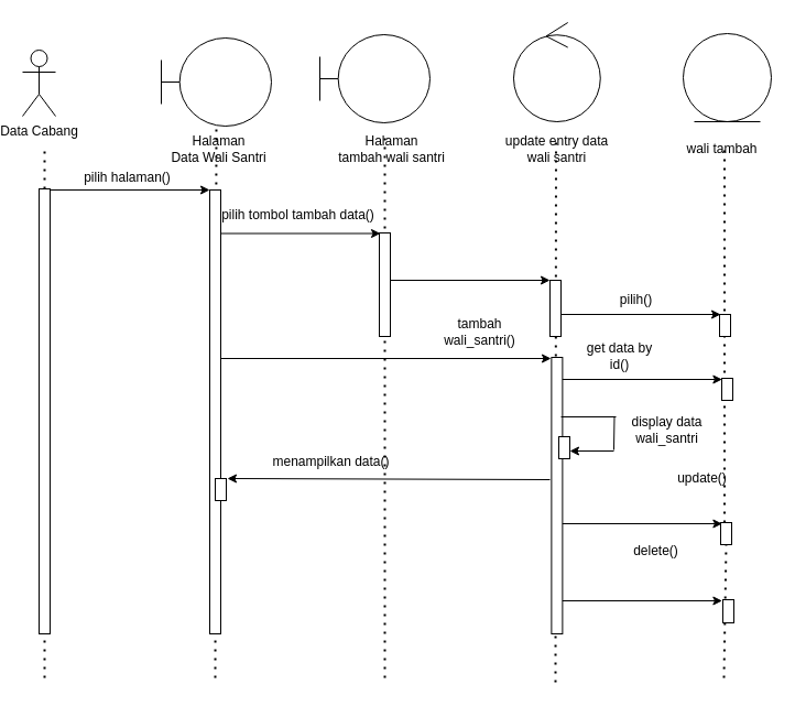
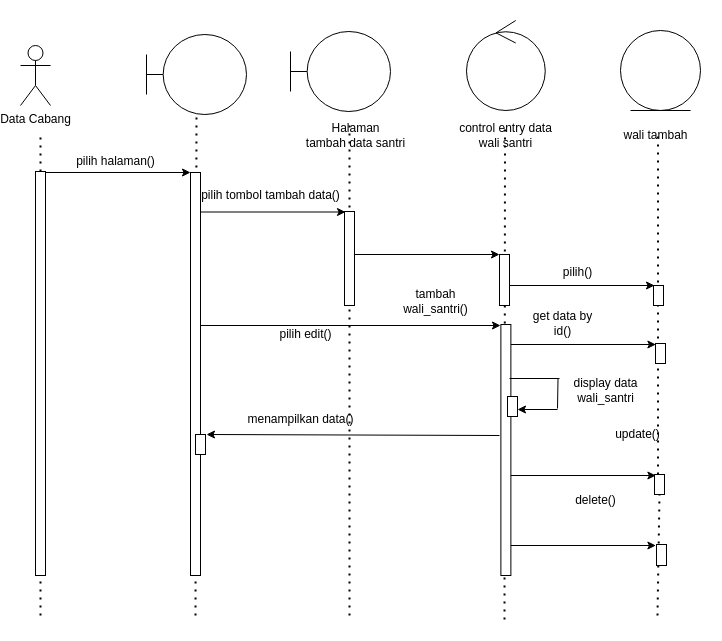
  <mxCell id="0" />
  <mxCell id="1" parent="0" />
  <mxCell id="2" value="" style="endArrow=none;dashed=1;html=1;dashPattern=1 3;strokeWidth=2;rounded=0;entryX=0.5;entryY=0.988;entryDx=0;entryDy=0;entryPerimeter=0;startArrow=none;" parent="1" source="41" edge="1"><mxGeometry width="50" height="50" relative="1" as="geometry"><mxPoint x="657" y="605" as="sourcePoint" /><mxPoint x="657.5" y="130.52" as="targetPoint" /></mxGeometry></mxCell>
  <mxCell id="3" value="" style="endArrow=none;dashed=1;html=1;dashPattern=1 3;strokeWidth=2;rounded=0;entryX=0.5;entryY=0.988;entryDx=0;entryDy=0;entryPerimeter=0;" parent="1" edge="1"><mxGeometry width="50" height="50" relative="1" as="geometry"><mxPoint x="504" y="619" as="sourcePoint" /><mxPoint x="504.5" y="127.52" as="targetPoint" /></mxGeometry></mxCell>
  <mxCell id="4" value="" style="endArrow=none;dashed=1;html=1;dashPattern=1 3;strokeWidth=2;rounded=0;entryX=0.5;entryY=0.988;entryDx=0;entryDy=0;entryPerimeter=0;" parent="1" edge="1"><mxGeometry width="50" height="50" relative="1" as="geometry"><mxPoint x="349" y="615" as="sourcePoint" /><mxPoint x="349" y="125" as="targetPoint" /></mxGeometry></mxCell>
  <mxCell id="5" value="" style="endArrow=none;dashed=1;html=1;dashPattern=1 3;strokeWidth=2;rounded=0;entryX=0.5;entryY=0.988;entryDx=0;entryDy=0;entryPerimeter=0;" parent="1" target="7" edge="1"><mxGeometry width="50" height="50" relative="1" as="geometry"><mxPoint x="195" y="615" as="sourcePoint" /><mxPoint x="195" y="135" as="targetPoint" /></mxGeometry></mxCell>
  <mxCell id="6" value="Data Cabang" style="shape=umlActor;verticalLabelPosition=bottom;verticalAlign=top;html=1;outlineConnect=0;" parent="1" vertex="1"><mxGeometry x="20" y="45" width="30" height="60" as="geometry" /></mxCell>
  <mxCell id="7" value="" style="shape=umlBoundary;whiteSpace=wrap;html=1;" parent="1" vertex="1"><mxGeometry x="146" y="34" width="100" height="80" as="geometry" /></mxCell>
  <mxCell id="8" value="" style="shape=umlBoundary;whiteSpace=wrap;html=1;" parent="1" vertex="1"><mxGeometry x="290" y="31" width="100" height="80" as="geometry" /></mxCell>
  <mxCell id="9" value="" style="endArrow=none;dashed=1;html=1;dashPattern=1 3;strokeWidth=2;rounded=0;startArrow=none;" parent="1" source="10" edge="1"><mxGeometry width="50" height="50" relative="1" as="geometry"><mxPoint x="40" y="559" as="sourcePoint" /><mxPoint x="40" y="135" as="targetPoint" /></mxGeometry></mxCell>
  <mxCell id="10" value="" style="html=1;points=[];perimeter=orthogonalPerimeter;" parent="1" vertex="1"><mxGeometry x="35" y="171" width="10" height="404" as="geometry" /></mxCell>
  <mxCell id="11" value="" style="endArrow=none;dashed=1;html=1;dashPattern=1 3;strokeWidth=2;rounded=0;" parent="1" target="10" edge="1"><mxGeometry width="50" height="50" relative="1" as="geometry"><mxPoint x="40" y="615" as="sourcePoint" /><mxPoint x="40" y="135" as="targetPoint" /></mxGeometry></mxCell>
  <mxCell id="12" value="" style="endArrow=classic;html=1;rounded=0;" parent="1" edge="1"><mxGeometry width="50" height="50" relative="1" as="geometry"><mxPoint x="45" y="172" as="sourcePoint" /><mxPoint x="190" y="172" as="targetPoint" /></mxGeometry></mxCell>
  <mxCell id="13" value="" style="html=1;points=[];perimeter=orthogonalPerimeter;" parent="1" vertex="1"><mxGeometry x="190" y="172" width="10" height="403" as="geometry" /></mxCell>
  <mxCell id="14" value="pilih halaman()" style="text;html=1;resizable=0;autosize=1;align=center;verticalAlign=middle;points=[];fillColor=none;strokeColor=none;rounded=0;" parent="1" vertex="1"><mxGeometry x="70" y="151" width="90" height="20" as="geometry" /></mxCell>
  <mxCell id="15" value="" style="endArrow=classic;html=1;rounded=0;" parent="1" edge="1"><mxGeometry width="50" height="50" relative="1" as="geometry"><mxPoint x="200" y="211.5" as="sourcePoint" /><mxPoint x="345" y="211.5" as="targetPoint" /></mxGeometry></mxCell>
  <mxCell id="16" value="pilih tombol tambah data()" style="text;html=1;resizable=0;autosize=1;align=center;verticalAlign=middle;points=[];fillColor=none;strokeColor=none;rounded=0;" parent="1" vertex="1"><mxGeometry x="195" y="185" width="150" height="20" as="geometry" /></mxCell>
  <mxCell id="17" value="" style="html=1;points=[];perimeter=orthogonalPerimeter;" parent="1" vertex="1"><mxGeometry x="344" y="211" width="10" height="94" as="geometry" /></mxCell>
  <mxCell id="18" value="" style="endArrow=classic;html=1;rounded=0;" parent="1" edge="1"><mxGeometry width="50" height="50" relative="1" as="geometry"><mxPoint x="354" y="254" as="sourcePoint" /><mxPoint x="499" y="254" as="targetPoint" /></mxGeometry></mxCell>
  <mxCell id="19" value="" style="html=1;points=[];perimeter=orthogonalPerimeter;" parent="1" vertex="1"><mxGeometry x="499" y="254" width="10" height="51" as="geometry" /></mxCell>
  <mxCell id="20" value="" style="ellipse;shape=umlControl;whiteSpace=wrap;html=1;" parent="1" vertex="1"><mxGeometry x="466" y="20" width="78.75" height="90" as="geometry" /></mxCell>
- <mxCell id="21" value="Halaman&lt;br&gt;Data Wali Santri" style="text;html=1;resizable=0;autosize=1;align=center;verticalAlign=middle;points=[];fillColor=none;strokeColor=none;rounded=0;" parent="1" vertex="1"><mxGeometry x="148" y="120" width="100" height="30" as="geometry" /></mxCell>
- <mxCell id="22" value="Halaman&lt;br&gt;tambah wali santri" style="text;html=1;resizable=0;autosize=1;align=center;verticalAlign=middle;points=[];fillColor=none;strokeColor=none;rounded=0;" parent="1" vertex="1"><mxGeometry x="300" y="120" width="110" height="30" as="geometry" /></mxCell>
- <mxCell id="23" value="update entry data&lt;br&gt;wali santri" style="text;html=1;resizable=0;autosize=1;align=center;verticalAlign=middle;points=[];fillColor=none;strokeColor=none;rounded=0;" parent="1" vertex="1"><mxGeometry x="450" y="120" width="110" height="30" as="geometry" /></mxCell>
+ <mxCell id="22" value="Halaman&lt;br&gt;tambah data santri" style="text;html=1;resizable=0;autosize=1;align=center;verticalAlign=middle;points=[];fillColor=none;strokeColor=none;rounded=0;" parent="1" vertex="1"><mxGeometry x="300" y="120" width="110" height="30" as="geometry" /></mxCell>
+ <mxCell id="23" value="control entry data&lt;br&gt;wali santri" style="text;html=1;resizable=0;autosize=1;align=center;verticalAlign=middle;points=[];fillColor=none;strokeColor=none;rounded=0;" parent="1" vertex="1"><mxGeometry x="450" y="120" width="110" height="30" as="geometry" /></mxCell>
  <mxCell id="24" value="tambah&lt;br&gt;wali_santri()" style="text;html=1;resizable=0;autosize=1;align=center;verticalAlign=middle;points=[];fillColor=none;strokeColor=none;rounded=0;" parent="1" vertex="1"><mxGeometry x="395" y="286" width="80" height="30" as="geometry" /></mxCell>
  <mxCell id="25" value="" style="endArrow=classic;html=1;rounded=0;" parent="1" edge="1"><mxGeometry width="50" height="50" relative="1" as="geometry"><mxPoint x="509" y="285" as="sourcePoint" /><mxPoint x="654" y="285" as="targetPoint" /></mxGeometry></mxCell>
  <mxCell id="26" value="" style="html=1;points=[];perimeter=orthogonalPerimeter;" parent="1" vertex="1"><mxGeometry x="653" y="285" width="10" height="20" as="geometry" /></mxCell>
  <mxCell id="27" value="" style="ellipse;shape=umlEntity;whiteSpace=wrap;html=1;" parent="1" vertex="1"><mxGeometry x="620" y="30" width="80" height="80" as="geometry" /></mxCell>
  <mxCell id="28" value="wali tambah" style="text;html=1;resizable=0;autosize=1;align=center;verticalAlign=middle;points=[];fillColor=none;strokeColor=none;rounded=0;" parent="1" vertex="1"><mxGeometry x="620" y="125" width="70" height="20" as="geometry" /></mxCell>
  <mxCell id="29" value="" style="endArrow=classic;html=1;rounded=0;" parent="1" edge="1"><mxGeometry width="50" height="50" relative="1" as="geometry"><mxPoint x="200" y="325" as="sourcePoint" /><mxPoint x="500" y="325" as="targetPoint" /></mxGeometry></mxCell>
  <mxCell id="30" value="" style="html=1;points=[];perimeter=orthogonalPerimeter;" parent="1" vertex="1"><mxGeometry x="500.38" y="324" width="10" height="251" as="geometry" /></mxCell>
  <mxCell id="31" value="pilih()" style="text;html=1;resizable=0;autosize=1;align=center;verticalAlign=middle;points=[];fillColor=none;strokeColor=none;rounded=0;" parent="1" vertex="1"><mxGeometry x="546.75" y="262" width="60" height="20" as="geometry" /></mxCell>
+ <mxCell id="32" value="pilih edit()" style="text;html=1;resizable=0;autosize=1;align=center;verticalAlign=middle;points=[];fillColor=none;strokeColor=none;rounded=0;" parent="1" vertex="1"><mxGeometry x="270" y="324" width="70" height="20" as="geometry" /></mxCell>
  <mxCell id="33" value="" style="endArrow=classic;html=1;rounded=0;" parent="1" edge="1"><mxGeometry width="50" height="50" relative="1" as="geometry"><mxPoint x="510.38" y="344" as="sourcePoint" /><mxPoint x="655.38" y="344" as="targetPoint" /></mxGeometry></mxCell>
  <mxCell id="34" value="" style="html=1;points=[];perimeter=orthogonalPerimeter;" parent="1" vertex="1"><mxGeometry x="655" y="343" width="10" height="20" as="geometry" /></mxCell>
  <mxCell id="35" value="get data by&lt;br&gt;id()" style="text;html=1;resizable=0;autosize=1;align=center;verticalAlign=middle;points=[];fillColor=none;strokeColor=none;rounded=0;" parent="1" vertex="1"><mxGeometry x="526.75" y="308" width="70" height="30" as="geometry" /></mxCell>
  <mxCell id="36" value="" style="html=1;points=[];perimeter=orthogonalPerimeter;" parent="1" vertex="1"><mxGeometry x="507" y="396" width="10" height="20" as="geometry" /></mxCell>
  <mxCell id="37" value="" style="endArrow=none;html=1;rounded=0;endFill=0;startArrow=classic;startFill=1;exitX=1.1;exitY=0;exitDx=0;exitDy=0;exitPerimeter=0;" parent="1" source="38" edge="1"><mxGeometry width="50" height="50" relative="1" as="geometry"><mxPoint x="230" y="445" as="sourcePoint" /><mxPoint x="499" y="435" as="targetPoint" /></mxGeometry></mxCell>
  <mxCell id="38" value="" style="html=1;points=[];perimeter=orthogonalPerimeter;" parent="1" vertex="1"><mxGeometry x="195" y="434" width="10" height="20" as="geometry" /></mxCell>
  <mxCell id="39" value="menampilkan data()" style="text;html=1;resizable=0;autosize=1;align=center;verticalAlign=middle;points=[];fillColor=none;strokeColor=none;rounded=0;" parent="1" vertex="1"><mxGeometry x="240" y="409" width="120" height="20" as="geometry" /></mxCell>
  <mxCell id="40" value="" style="endArrow=classic;html=1;rounded=0;" parent="1" edge="1"><mxGeometry width="50" height="50" relative="1" as="geometry"><mxPoint x="510.38" y="475" as="sourcePoint" /><mxPoint x="655.38" y="475" as="targetPoint" /></mxGeometry></mxCell>
  <mxCell id="41" value="" style="html=1;points=[];perimeter=orthogonalPerimeter;" parent="1" vertex="1"><mxGeometry x="654" y="474" width="10" height="20" as="geometry" /></mxCell>
  <mxCell id="42" value="" style="endArrow=none;dashed=1;html=1;dashPattern=1 3;strokeWidth=2;rounded=0;entryX=0.5;entryY=0.988;entryDx=0;entryDy=0;entryPerimeter=0;" parent="1" target="41" edge="1"><mxGeometry width="50" height="50" relative="1" as="geometry"><mxPoint x="657" y="615" as="sourcePoint" /><mxPoint x="657.5" y="130.52" as="targetPoint" /></mxGeometry></mxCell>
  <mxCell id="43" value="update()" style="text;html=1;resizable=0;autosize=1;align=center;verticalAlign=middle;points=[];fillColor=none;strokeColor=none;rounded=0;" parent="1" vertex="1"><mxGeometry x="606.75" y="424" width="60" height="20" as="geometry" /></mxCell>
  <mxCell id="44" value="" style="endArrow=classic;html=1;rounded=0;" parent="1" edge="1"><mxGeometry width="50" height="50" relative="1" as="geometry"><mxPoint x="510.38" y="545" as="sourcePoint" /><mxPoint x="655.38" y="545" as="targetPoint" /></mxGeometry></mxCell>
  <mxCell id="45" value="" style="html=1;points=[];perimeter=orthogonalPerimeter;" parent="1" vertex="1"><mxGeometry x="656" y="544" width="10" height="21" as="geometry" /></mxCell>
  <mxCell id="46" value="delete()" style="text;html=1;resizable=0;autosize=1;align=center;verticalAlign=middle;points=[];fillColor=none;strokeColor=none;rounded=0;" parent="1" vertex="1"><mxGeometry x="565" y="490" width="60" height="20" as="geometry" /></mxCell>
  <mxCell id="47" value="" style="endArrow=classic;html=1;rounded=0;entryX=1.3;entryY=0.45;entryDx=0;entryDy=0;entryPerimeter=0;" parent="1" edge="1"><mxGeometry width="50" height="50" relative="1" as="geometry"><mxPoint x="557" y="409" as="sourcePoint" /><mxPoint x="517" y="409" as="targetPoint" /></mxGeometry></mxCell>
  <mxCell id="48" value="" style="endArrow=none;html=1;rounded=0;" parent="1" edge="1"><mxGeometry width="50" height="50" relative="1" as="geometry"><mxPoint x="509" y="378" as="sourcePoint" /><mxPoint x="559" y="378" as="targetPoint" /></mxGeometry></mxCell>
  <mxCell id="49" value="" style="endArrow=none;html=1;rounded=0;" parent="1" edge="1"><mxGeometry width="50" height="50" relative="1" as="geometry"><mxPoint x="557.5" y="378" as="sourcePoint" /><mxPoint x="557" y="408" as="targetPoint" /></mxGeometry></mxCell>
  <mxCell id="50" value="display data&lt;br&gt;wali_santri" style="text;html=1;resizable=0;autosize=1;align=center;verticalAlign=middle;points=[];fillColor=none;strokeColor=none;rounded=0;" parent="1" vertex="1"><mxGeometry x="565" y="375" width="80" height="30" as="geometry" /></mxCell>
